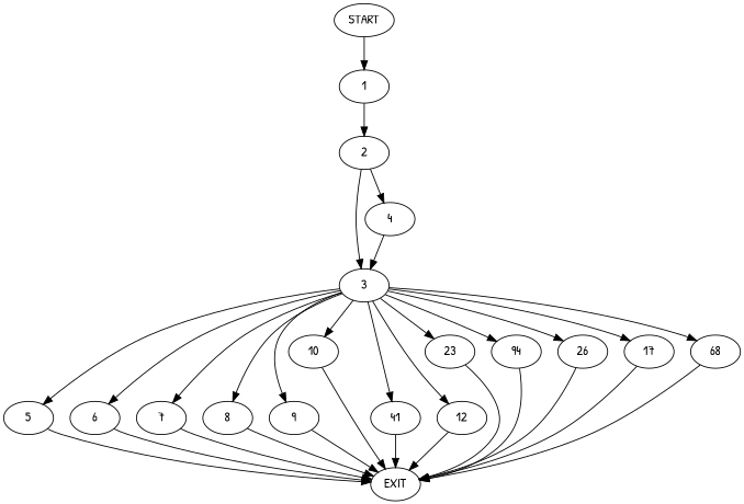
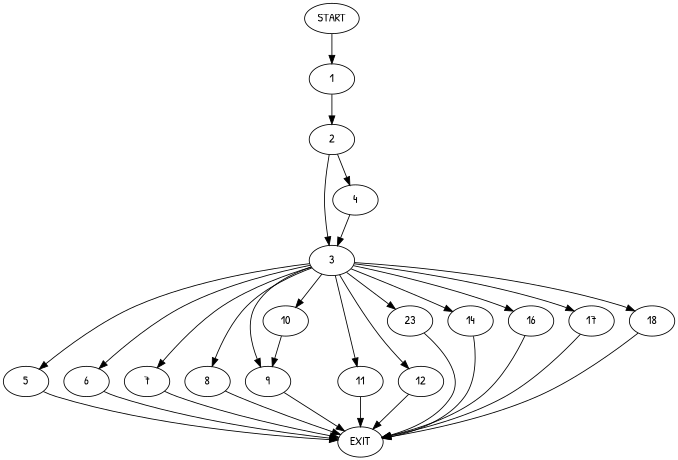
  digraph {
    fontname="Patrick Hand"
    node [fontname="Patrick Hand"]
    edge [fontname="Patrick Hand"]
    n1 [label=START]
    1
    2
    n4 [label=EXIT]
    3
    4
    5
    6
    7
    8
    9
    10
-   11 [label=41]
+   11
    12
    n15 [label=23]
-   14 [label=94]
-   16 [label=26]
+   14
+   16
    17
-   18 [label=68]
+   18
    n1 -> 1
    1 -> 2
    2 -> 3
    2 -> 4
    3 -> 5
    3 -> 6
    3 -> 7
    3 -> 8
    3 -> 9
    3 -> 10
    3 -> 11
    3 -> 12
    3 -> n15
    3 -> 14
    3 -> 16
    3 -> 17
    3 -> 18
    4 -> 3
    5 -> n4
    6 -> n4
    7 -> n4
    8 -> n4
    9 -> n4
-   10 -> n4
+   10 -> 9
    11 -> n4
    12 -> n4
    n15 -> n4
    14 -> n4
    16 -> n4
    17 -> n4
    18 -> n4
  }
